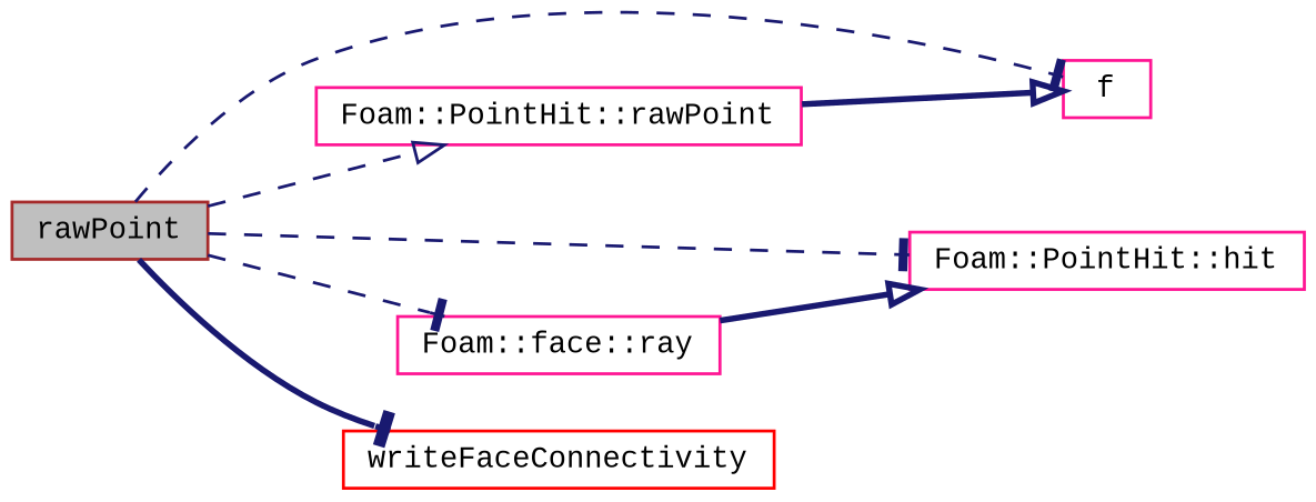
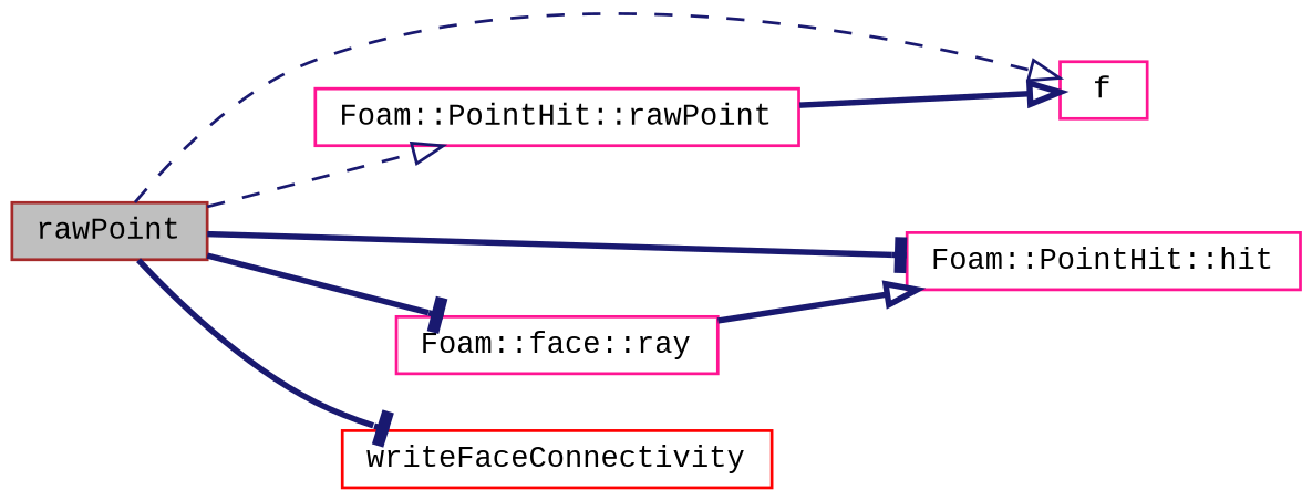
  digraph {
    fontname="Liberation Mono"
    rankdir=LR
    node [color=deeppink fontname="Liberation Mono" fontsize=10 shape=record]
    edge [arrowhead=onormal color=midnightblue fontname="Liberation Mono" fontsize=10 labelfontname=Helvetica labelfontsize=10 style=bold]
    n1 [color=brown fillcolor=grey75 fontcolor=black height=0.2 label=rawPoint style=filled width=0.4]
    n2 [height=0.2 label=f width=0.4]
    n3 [height=0.2 label="Foam::PointHit::hit" width=0.4]
    n4 [height=0.2 label="Foam::PointHit::rawPoint" width=0.4]
    n5 [height=0.2 label="Foam::face::ray" width=0.4]
    n6 [color=red height=0.2 label=writeFaceConnectivity width=0.4]
-   n1 -> n2 [arrowhead=tee style=dashed]
-   n1 -> n3 [arrowhead=tee style=dashed]
+   n1 -> n2 [style=dashed]
+   n1 -> n3 [arrowhead=tee]
    n1 -> n4 [style=dashed]
-   n1 -> n5 [arrowhead=tee style=dashed]
+   n1 -> n5 [arrowhead=tee]
    n1 -> n6 [arrowhead=tee]
    n4 -> n2
    n5 -> n3
  }
